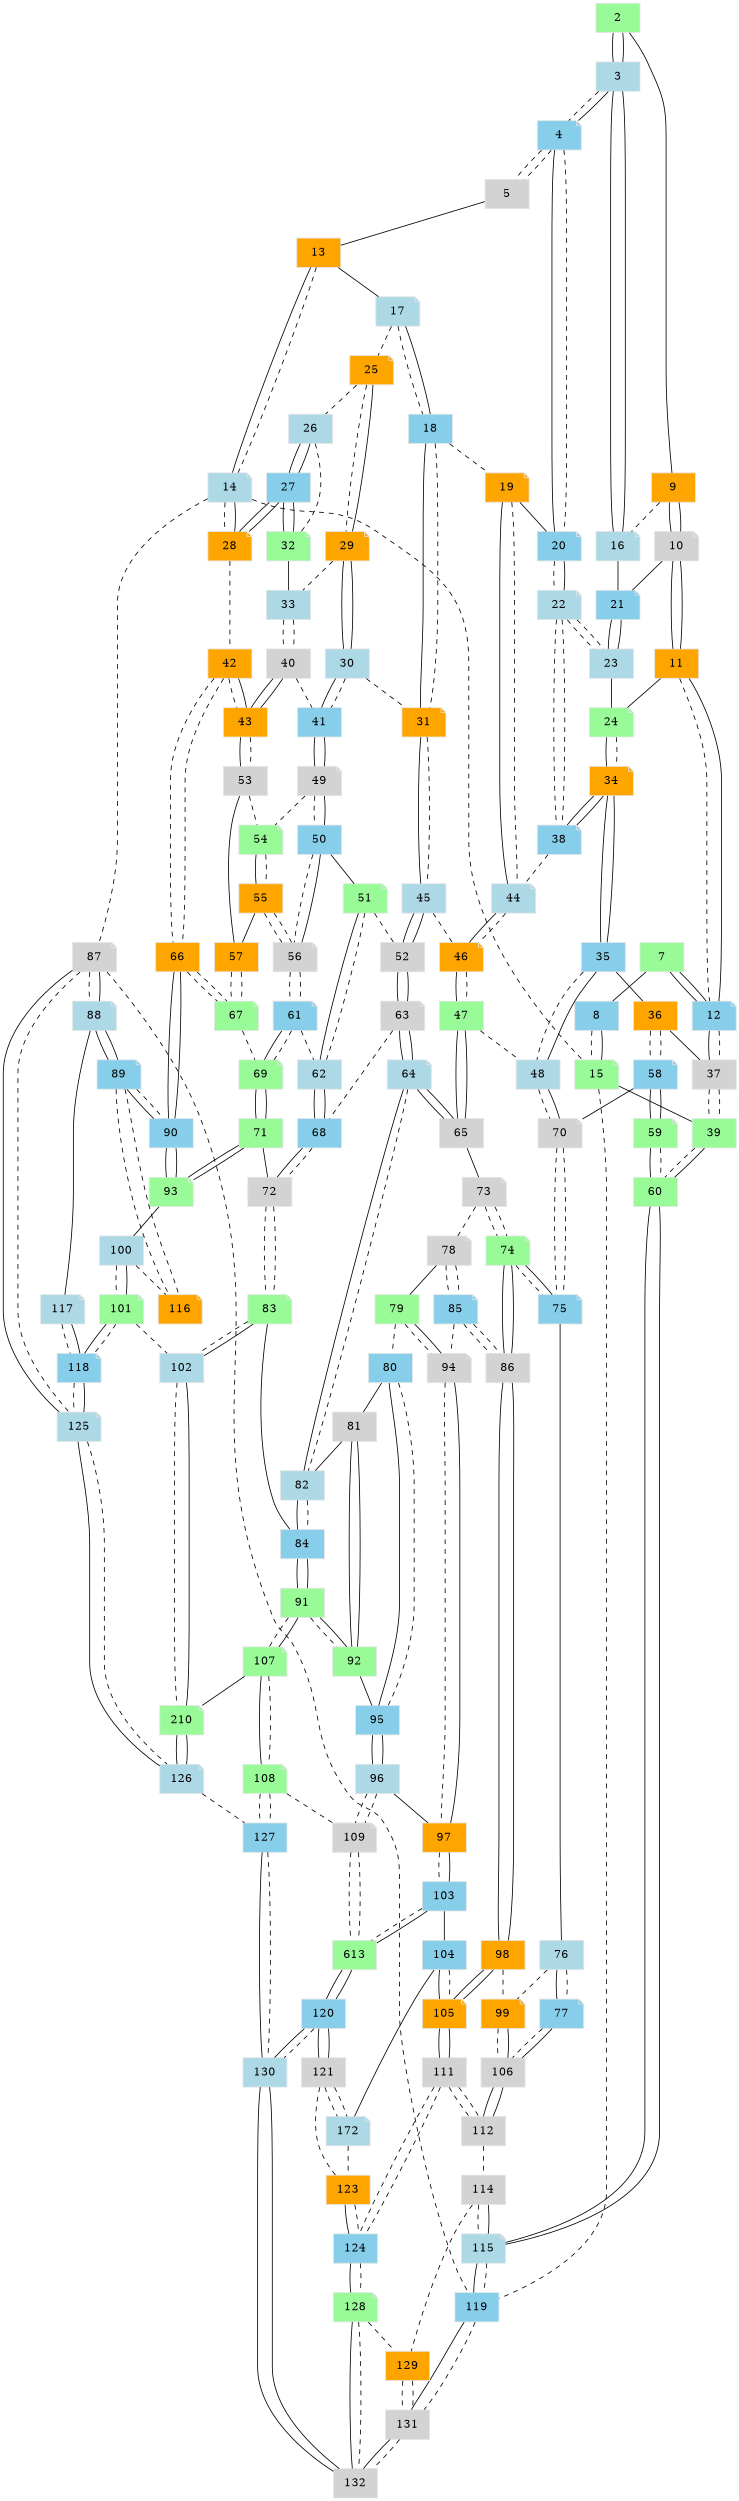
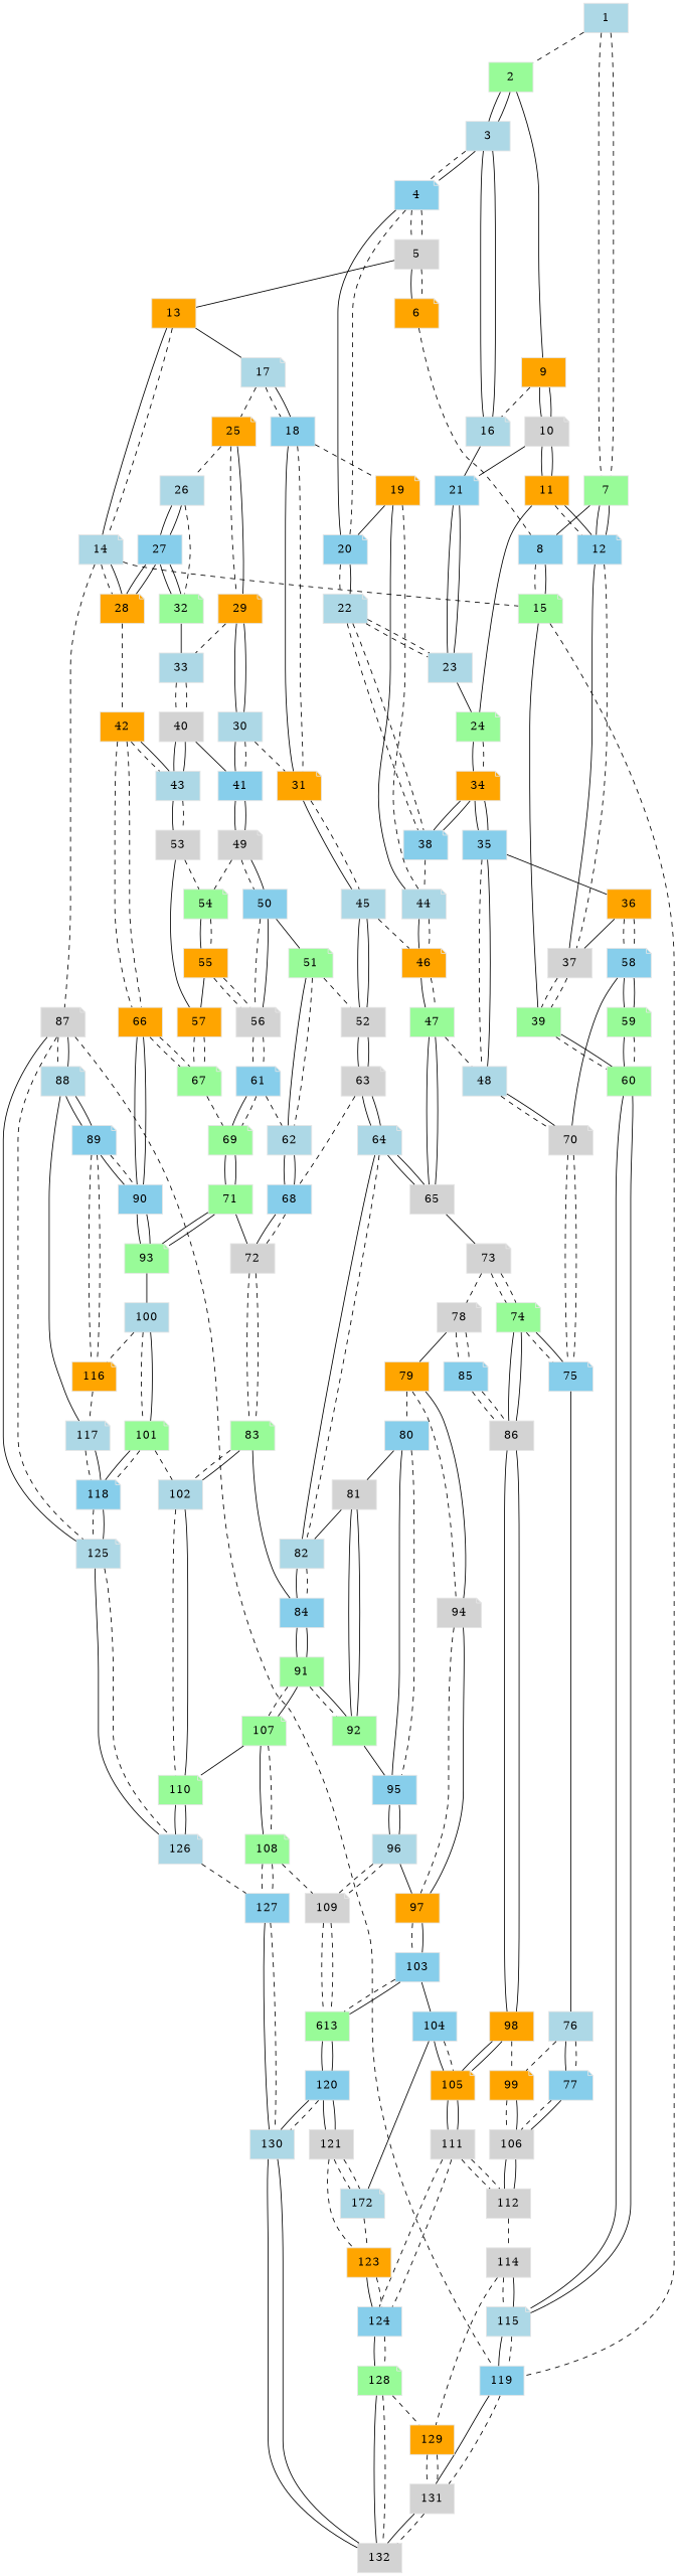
  graph {
    node [color=gray90 fillcolor=skyblue shape=box style=filled]
    edge [style=solid]
+   1 [fillcolor=lightblue]
    2 [fillcolor=palegreen]
    7 [fillcolor=palegreen]
    3 [fillcolor=lightblue]
    9 [fillcolor=orange]
    8
    12 [shape=note]
    4 [shape=note]
    16 [fillcolor=lightblue shape=note]
    10 [fillcolor=lightgrey shape=note]
    5 [fillcolor=lightgrey]
    20 [shape=note]
    21 [shape=note]
+   6 [fillcolor=orange shape=note]
    13 [fillcolor=orange]
    22 [fillcolor=lightblue shape=note]
    14 [fillcolor=lightblue shape=note]
    17 [fillcolor=lightblue shape=note]
    15 [fillcolor=palegreen shape=note]
    37 [fillcolor=lightgrey]
    39 [fillcolor=palegreen]
    119
    11 [fillcolor=orange]
    24 [fillcolor=palegreen shape=note]
    23 [fillcolor=lightblue]
    34 [fillcolor=orange shape=note]
    28 [fillcolor=orange shape=note]
    87 [fillcolor=lightgrey shape=note]
    18
    25 [fillcolor=orange shape=note]
    42 [fillcolor=orange]
    88 [fillcolor=lightblue shape=note]
    125 [fillcolor=lightblue shape=note]
    60 [fillcolor=palegreen]
    131 [fillcolor=lightgrey]
    19 [fillcolor=orange shape=note]
    31 [fillcolor=orange shape=note]
    26 [fillcolor=lightblue]
    29 [fillcolor=orange shape=note]
    44 [fillcolor=lightblue shape=note]
    45 [fillcolor=lightblue]
    46 [fillcolor=orange shape=note]
    38 [shape=note]
    35
    27
    32 [fillcolor=palegreen shape=note]
    30 [fillcolor=lightblue]
    33 [fillcolor=lightblue]
-   43 [fillcolor=orange]
+   43 [fillcolor=lightblue]
    66 [fillcolor=orange]
    41
    40 [fillcolor=lightgrey]
    49 [fillcolor=lightgrey shape=note]
    52 [fillcolor=lightgrey]
    36 [fillcolor=orange]
    48 [fillcolor=lightblue]
    58 [shape=note]
    70 [fillcolor=lightgrey shape=note]
    59 [fillcolor=palegreen shape=note]
    115 [fillcolor=lightblue shape=note]
    53 [fillcolor=lightgrey]
    50
    54 [fillcolor=palegreen shape=note]
    67 [fillcolor=palegreen shape=note]
    90
    57 [fillcolor=orange]
    47 [fillcolor=palegreen]
    63 [fillcolor=lightgrey shape=note]
    65 [fillcolor=lightgrey]
    73 [fillcolor=lightgrey shape=note]
    75 [shape=note]
    51 [fillcolor=palegreen shape=note]
    56 [fillcolor=lightgrey shape=note]
    55 [fillcolor=orange]
    62 [fillcolor=lightblue]
    61 [shape=note]
    68
    64 [fillcolor=lightblue shape=note]
    69 [fillcolor=palegreen shape=note]
    77 [shape=note]
    106 [fillcolor=lightgrey]
    71 [fillcolor=palegreen]
    72 [fillcolor=lightgrey]
    82 [fillcolor=lightblue]
    84
    74 [fillcolor=palegreen shape=note]
    78 [fillcolor=lightgrey shape=note]
    93 [fillcolor=palegreen shape=note]
    83 [fillcolor=palegreen shape=note]
    76 [fillcolor=lightblue]
    100 [fillcolor=lightblue]
    102 [fillcolor=lightblue]
    86 [fillcolor=lightgrey]
-   79 [fillcolor=palegreen]
+   79 [fillcolor=orange]
    85 [shape=note]
    98 [fillcolor=orange]
    99 [fillcolor=orange shape=note]
    112 [fillcolor=lightgrey]
    80
    94 [fillcolor=lightgrey shape=note]
    81 [fillcolor=lightgrey]
    95
    97 [fillcolor=orange]
    92 [fillcolor=palegreen]
    96 [fillcolor=lightblue]
    91 [fillcolor=palegreen]
-   110 [fillcolor=palegreen shape=note label=210]
+   110 [fillcolor=palegreen shape=note]
    107 [fillcolor=palegreen shape=note]
    105 [fillcolor=orange shape=note]
    89 [shape=note]
    117 [fillcolor=lightblue shape=note]
    126 [fillcolor=lightblue shape=note]
    116 [fillcolor=orange shape=note]
    118 [shape=note]
    108 [fillcolor=palegreen shape=note]
    101 [fillcolor=palegreen shape=note]
    103
    109 [fillcolor=lightgrey shape=note]
    n119 [fillcolor=palegreen label=613]
    104
    111 [fillcolor=lightgrey]
    n122 [fillcolor=lightblue label=172 shape=note]
    120
    123 [fillcolor=orange]
    124
    114 [fillcolor=lightgrey]
    127
    130 [fillcolor=lightblue]
    128 [fillcolor=palegreen shape=note]
    129 [fillcolor=orange]
    121 [fillcolor=lightgrey]
    132 [fillcolor=lightgrey]
+   1 -- 2 [style=dashed]
+   1 -- 7 [style=dashed]
+   1 -- 7 [style=dashed]
    2 -- 3
    2 -- 3
    2 -- 9
    7 -- 8
    7 -- 12
    7 -- 12
    3 -- 4 [style=dashed]
    3 -- 4
    3 -- 16
    3 -- 16
    9 -- 16 [style=dashed]
    9 -- 10
    9 -- 10
    8 -- 15 [style=dashed]
    8 -- 15
    12 -- 37
    12 -- 37 [style=dashed]
    4 -- 5 [style=dashed]
    4 -- 5 [style=dashed]
    4 -- 20
    4 -- 20 [style=dashed]
    16 -- 21
    10 -- 21
    10 -- 11
    10 -- 11
+   5 -- 6
+   5 -- 6 [style=dashed]
    5 -- 13
    20 -- 22 [style=dashed]
    20 -- 22
    21 -- 23
    21 -- 23
+   6 -- 8 [style=dashed]
    13 -- 14
    13 -- 14 [style=dashed]
    13 -- 17
    22 -- 23 [style=dashed]
    22 -- 23 [style=dashed]
    22 -- 38 [style=dashed]
    22 -- 38 [style=dashed]
    14 -- 15 [style=dashed]
    14 -- 28 [style=dashed]
    14 -- 28
    14 -- 87 [style=dashed]
    17 -- 18 [style=dashed]
    17 -- 18
    17 -- 25 [style=dashed]
    15 -- 39
    15 -- 119 [style=dashed]
    37 -- 39 [style=dashed]
    37 -- 39 [style=dashed]
    39 -- 60 [style=dashed]
    39 -- 60
    119 -- 131
    119 -- 131 [style=dashed]
    11 -- 12 [style=dashed]
    11 -- 12
    11 -- 24
    24 -- 34
    24 -- 34 [style=dashed]
    23 -- 24
    34 -- 38
    34 -- 38
    34 -- 35
    34 -- 35
    28 -- 42 [style=dashed]
    87 -- 119 [style=dashed]
    87 -- 88 [style=dashed]
    87 -- 88
    87 -- 125
    87 -- 125 [style=dashed]
    18 -- 19 [style=dashed]
    18 -- 31
    18 -- 31 [style=dashed]
    25 -- 26 [style=dashed]
    25 -- 29 [style=dashed]
    25 -- 29
    42 -- 43 [style=dashed]
    42 -- 43
    42 -- 66 [style=dashed]
    42 -- 66 [style=dashed]
    88 -- 89
    88 -- 89
    88 -- 117
    125 -- 126
    125 -- 126 [style=dashed]
    60 -- 115
    60 -- 115
    131 -- 132
    131 -- 132 [style=dashed]
    19 -- 20
    19 -- 44
    19 -- 44 [style=dashed]
    31 -- 45
    31 -- 45 [style=dashed]
    26 -- 27
    26 -- 27
    26 -- 32 [style=dashed]
    29 -- 30
    29 -- 30
    29 -- 33 [style=dashed]
    44 -- 46
    44 -- 46 [style=dashed]
    45 -- 46 [style=dashed]
    45 -- 52
    45 -- 52
    46 -- 47
    46 -- 47 [style=dashed]
    38 -- 44 [style=dashed]
    35 -- 36
    35 -- 48 [style=dashed]
    35 -- 48
    27 -- 28
    27 -- 28
    27 -- 32
    27 -- 32
    32 -- 33
    30 -- 31 [style=dashed]
    30 -- 41
    30 -- 41 [style=dashed]
    33 -- 40 [style=dashed]
    33 -- 40 [style=dashed]
    43 -- 53
    43 -- 53 [style=dashed]
    66 -- 67 [style=dashed]
    66 -- 67 [style=dashed]
    66 -- 90
    66 -- 90
    41 -- 49
    41 -- 49
    40 -- 43
    40 -- 43
-   40 -- 41 [style=dashed]
+   40 -- 41
    49 -- 50 [style=dashed]
    49 -- 50
    49 -- 54 [style=dashed]
    52 -- 63
    52 -- 63
    36 -- 37
    36 -- 58 [style=dashed]
    36 -- 58 [style=dashed]
    48 -- 70 [style=dashed]
    48 -- 70
    58 -- 70
    58 -- 59
    58 -- 59
    70 -- 75 [style=dashed]
    70 -- 75 [style=dashed]
    59 -- 60
    59 -- 60 [style=dashed]
    115 -- 119
    115 -- 119 [style=dashed]
    53 -- 54 [style=dashed]
    53 -- 57
    50 -- 51
    50 -- 56 [style=dashed]
    50 -- 56
    54 -- 55
    54 -- 55 [style=dashed]
    67 -- 69 [style=dashed]
    90 -- 93
    90 -- 93
    57 -- 67 [style=dashed]
    57 -- 67 [style=dashed]
    47 -- 48 [style=dashed]
    47 -- 65
    47 -- 65
    63 -- 68 [style=dashed]
    63 -- 64
    63 -- 64
    65 -- 73
    73 -- 74 [style=dashed]
    73 -- 74 [style=dashed]
    73 -- 78 [style=dashed]
    75 -- 76
    51 -- 52 [style=dashed]
    51 -- 62
    51 -- 62 [style=dashed]
    56 -- 61 [style=dashed]
    56 -- 61 [style=dashed]
    55 -- 57
    55 -- 56 [style=dashed]
    55 -- 56 [style=dashed]
    62 -- 68
    62 -- 68
    61 -- 62 [style=dashed]
    61 -- 69
    61 -- 69 [style=dashed]
    68 -- 72
    68 -- 72 [style=dashed]
    64 -- 65
    64 -- 65
    64 -- 82
    64 -- 82 [style=dashed]
    69 -- 71
    69 -- 71
    77 -- 106 [style=dashed]
    77 -- 106
    106 -- 112
    106 -- 112
    71 -- 72
    71 -- 93
    71 -- 93
    72 -- 83 [style=dashed]
    72 -- 83 [style=dashed]
    82 -- 84
    82 -- 84 [style=dashed]
    84 -- 91
    84 -- 91
    74 -- 75 [style=dashed]
    74 -- 75
    74 -- 86
    74 -- 86
    78 -- 79
    78 -- 85 [style=dashed]
    78 -- 85 [style=dashed]
    93 -- 100
    83 -- 84
    83 -- 102 [style=dashed]
    83 -- 102
    76 -- 77
    76 -- 77 [style=dashed]
    76 -- 99 [style=dashed]
    100 -- 116 [style=dashed]
    100 -- 101 [style=dashed]
    100 -- 101
    102 -- 110 [style=dashed]
    102 -- 110
    86 -- 98
    86 -- 98
    79 -- 80 [style=dashed]
    79 -- 94 [style=dashed]
    79 -- 94
    85 -- 86 [style=dashed]
    85 -- 86 [style=dashed]
-   85 -- 94 [style=dashed]
    98 -- 99 [style=dashed]
    98 -- 105
    98 -- 105
    99 -- 106 [style=dashed]
    99 -- 106
    112 -- 114 [style=dashed]
    80 -- 81
    80 -- 95
    80 -- 95 [style=dashed]
    94 -- 97 [style=dashed]
    94 -- 97
    81 -- 82
    81 -- 92
    81 -- 92
    95 -- 96
    95 -- 96
    97 -- 103 [style=dashed]
    97 -- 103
    92 -- 95
    96 -- 97
    96 -- 109 [style=dashed]
    96 -- 109 [style=dashed]
    91 -- 92 [style=dashed]
    91 -- 92
    91 -- 107 [style=dashed]
    91 -- 107
    110 -- 126
    110 -- 126
    107 -- 110
    107 -- 108
    107 -- 108 [style=dashed]
    105 -- 111
    105 -- 111
    89 -- 90
    89 -- 90 [style=dashed]
    89 -- 116 [style=dashed]
    89 -- 116 [style=dashed]
    117 -- 118 [style=dashed]
    117 -- 118
    126 -- 127 [style=dashed]
+   116 -- 117 [style=dashed]
    118 -- 125 [style=dashed]
    118 -- 125
    108 -- 109 [style=dashed]
    108 -- 127 [style=dashed]
    108 -- 127 [style=dashed]
    101 -- 102 [style=dashed]
    101 -- 118
    101 -- 118 [style=dashed]
    103 -- n119 [style=dashed]
    103 -- n119
    103 -- 104
    109 -- n119 [style=dashed]
    109 -- n119 [style=dashed]
    n119 -- 120
    n119 -- 120
    104 -- 105
    104 -- 105 [style=dashed]
    104 -- n122
    111 -- 112 [style=dashed]
    111 -- 112 [style=dashed]
    111 -- 124 [style=dashed]
    111 -- 124 [style=dashed]
    n122 -- 123 [style=dashed]
    120 -- 130
    120 -- 130 [style=dashed]
    120 -- 121
    120 -- 121
    123 -- 124
    123 -- 124 [style=dashed]
    124 -- 128
    124 -- 128 [style=dashed]
    114 -- 115 [style=dashed]
    114 -- 115
    114 -- 129 [style=dashed]
    127 -- 130
    127 -- 130 [style=dashed]
    130 -- 132
    130 -- 132
    128 -- 129 [style=dashed]
    128 -- 132
    128 -- 132 [style=dashed]
    129 -- 131 [style=dashed]
    129 -- 131 [style=dashed]
    121 -- n122 [style=dashed]
    121 -- n122 [style=dashed]
    121 -- 123 [style=dashed]
  }
